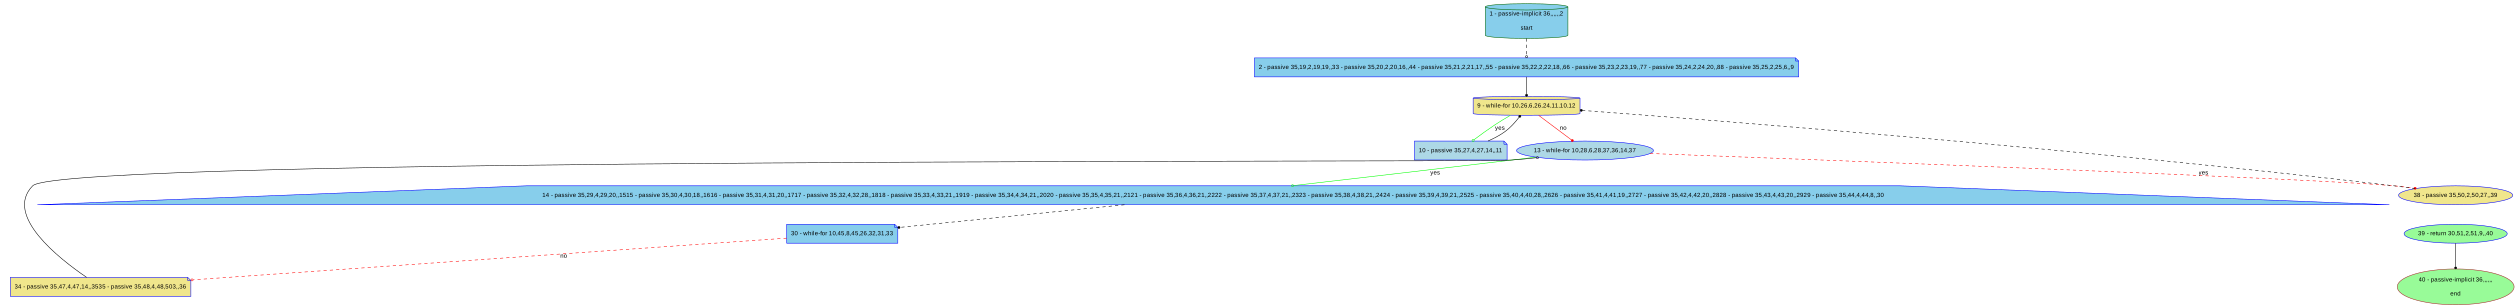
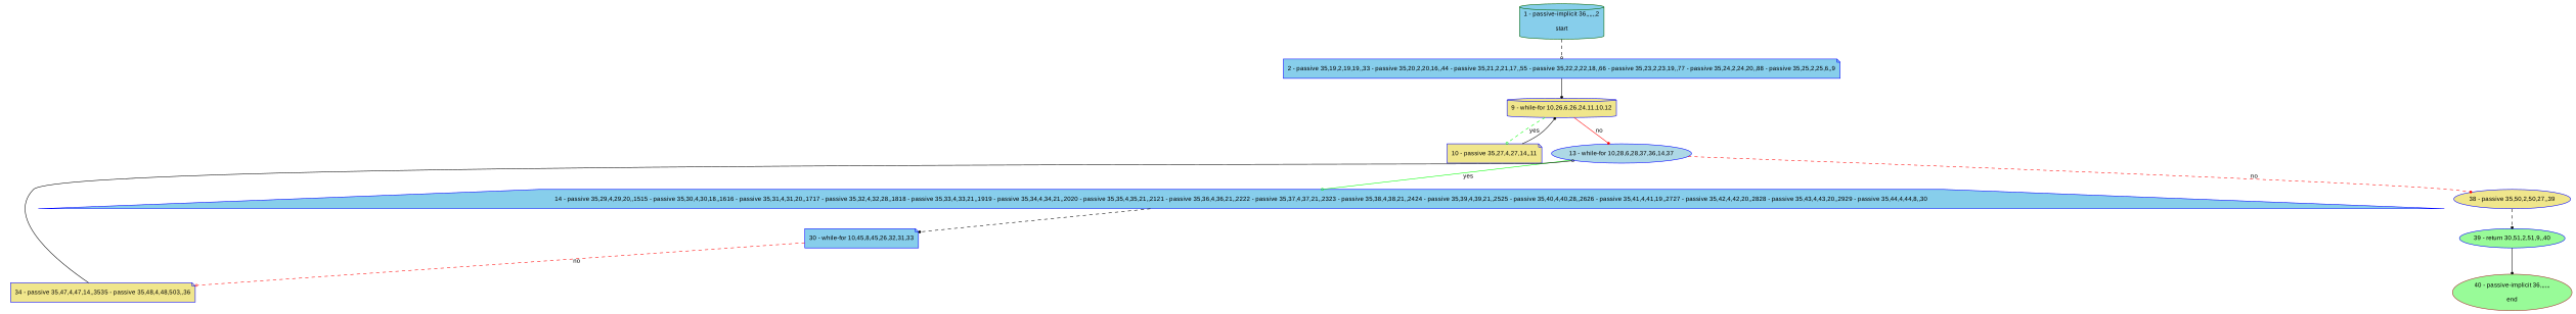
  digraph {
    bgcolor=white
    compound=true
    fillcolor="#FFFFCC"
    fontname=Arial
    fontsize=12
    pack=true
    packmode=clust
    style="rounded,filled"
    node [color="#0000ff" compound=true fillcolor=skyblue fixedsize=false fontname=Arial fontsize=12 node_initialized=no shape=note style=filled]
    edge [arrowhead=dot arrowsize=0.5 arrowtail=none color="#000000" compound=true dir=forward fontcolor=black fontname=Arial fontsize=12 style=solid]
    n1 [label="2 - passive 35,19,2,19,19,,33 - passive 35,20,2,20,16,,44 - passive 35,21,2,21,17,,55 - passive 35,22,2,22,18,,66 - passive 35,23,2,23,19,,77 - passive 35,24,2,24,20,,88 - passive 35,25,2,25,6,,9"]
    n2 [fillcolor=khaki label="9 - while-for 10,26,6,26,24,11,10,12" shape=cylinder]
-   n3 [fillcolor=lightblue label="10 - passive 35,27,4,27,14,,11"]
+   n3 [fillcolor=khaki label="10 - passive 35,27,4,27,14,,11"]
    n4 [fillcolor=lightblue label="13 - while-for 10,28,6,28,37,36,14,37" shape=ellipse]
    n5 [color="#006400" label="1 - passive-implicit 36,,,,,,2\n\nstart" shape=cylinder]
    n6 [label="14 - passive 35,29,4,29,20,,1515 - passive 35,30,4,30,18,,1616 - passive 35,31,4,31,20,,1717 - passive 35,32,4,32,28,,1818 - passive 35,33,4,33,21,,1919 - passive 35,34,4,34,21,,2020 - passive 35,35,4,35,21,,2121 - passive 35,36,4,36,21,,2222 - passive 35,37,4,37,21,,2323 - passive 35,38,4,38,21,,2424 - passive 35,39,4,39,21,,2525 - passive 35,40,4,40,28,,2626 - passive 35,41,4,41,19,,2727 - passive 35,42,4,42,20,,2828 - passive 35,43,4,43,20,,2929 - passive 35,44,4,44,8,,30" shape=trapezium]
    n7 [fillcolor=khaki label="38 - passive 35,50,2,50,27,,39" shape=ellipse]
    n8 [label="30 - while-for 10,45,8,45,26,32,31,33"]
    n9 [fillcolor=palegreen label="39 - return 30,51,2,51,9,,40" shape=ellipse]
    n10 [fillcolor=khaki label="34 - passive 35,47,4,47,14,,3535 - passive 35,48,4,48,503,,36"]
    n11 [color="#a52a2a" fillcolor=palegreen label="40 - passive-implicit 36,,,,,,\n\nend" shape=ellipse]
    n1 -> n2
-   n2 -> n3 [arrowhead=odot color="#00ff00" label=yes]
+   n2 -> n3 [arrowhead=odot color="#00ff00" label=yes style=dashed]
    n2 -> n4 [color="#ff0000" label=no]
    n3 -> n2
    n4 -> n6 [arrowhead=odot color="#00ff00" label=yes]
-   n4 -> n7 [color="#ff0000" label=yes style=dashed]
+   n4 -> n7 [color="#ff0000" label=no style=dashed]
    n5 -> n1 [arrowhead=odot style=dashed]
    n6 -> n8 [style=dashed]
-   n7 -> n2 [style=dashed]
+   n7 -> n9 [style=dashed]
    n8 -> n10 [arrowhead=odot color="#ff0000" label=no style=dashed]
    n9 -> n11
    n10 -> n4 [arrowhead=odot]
  }
